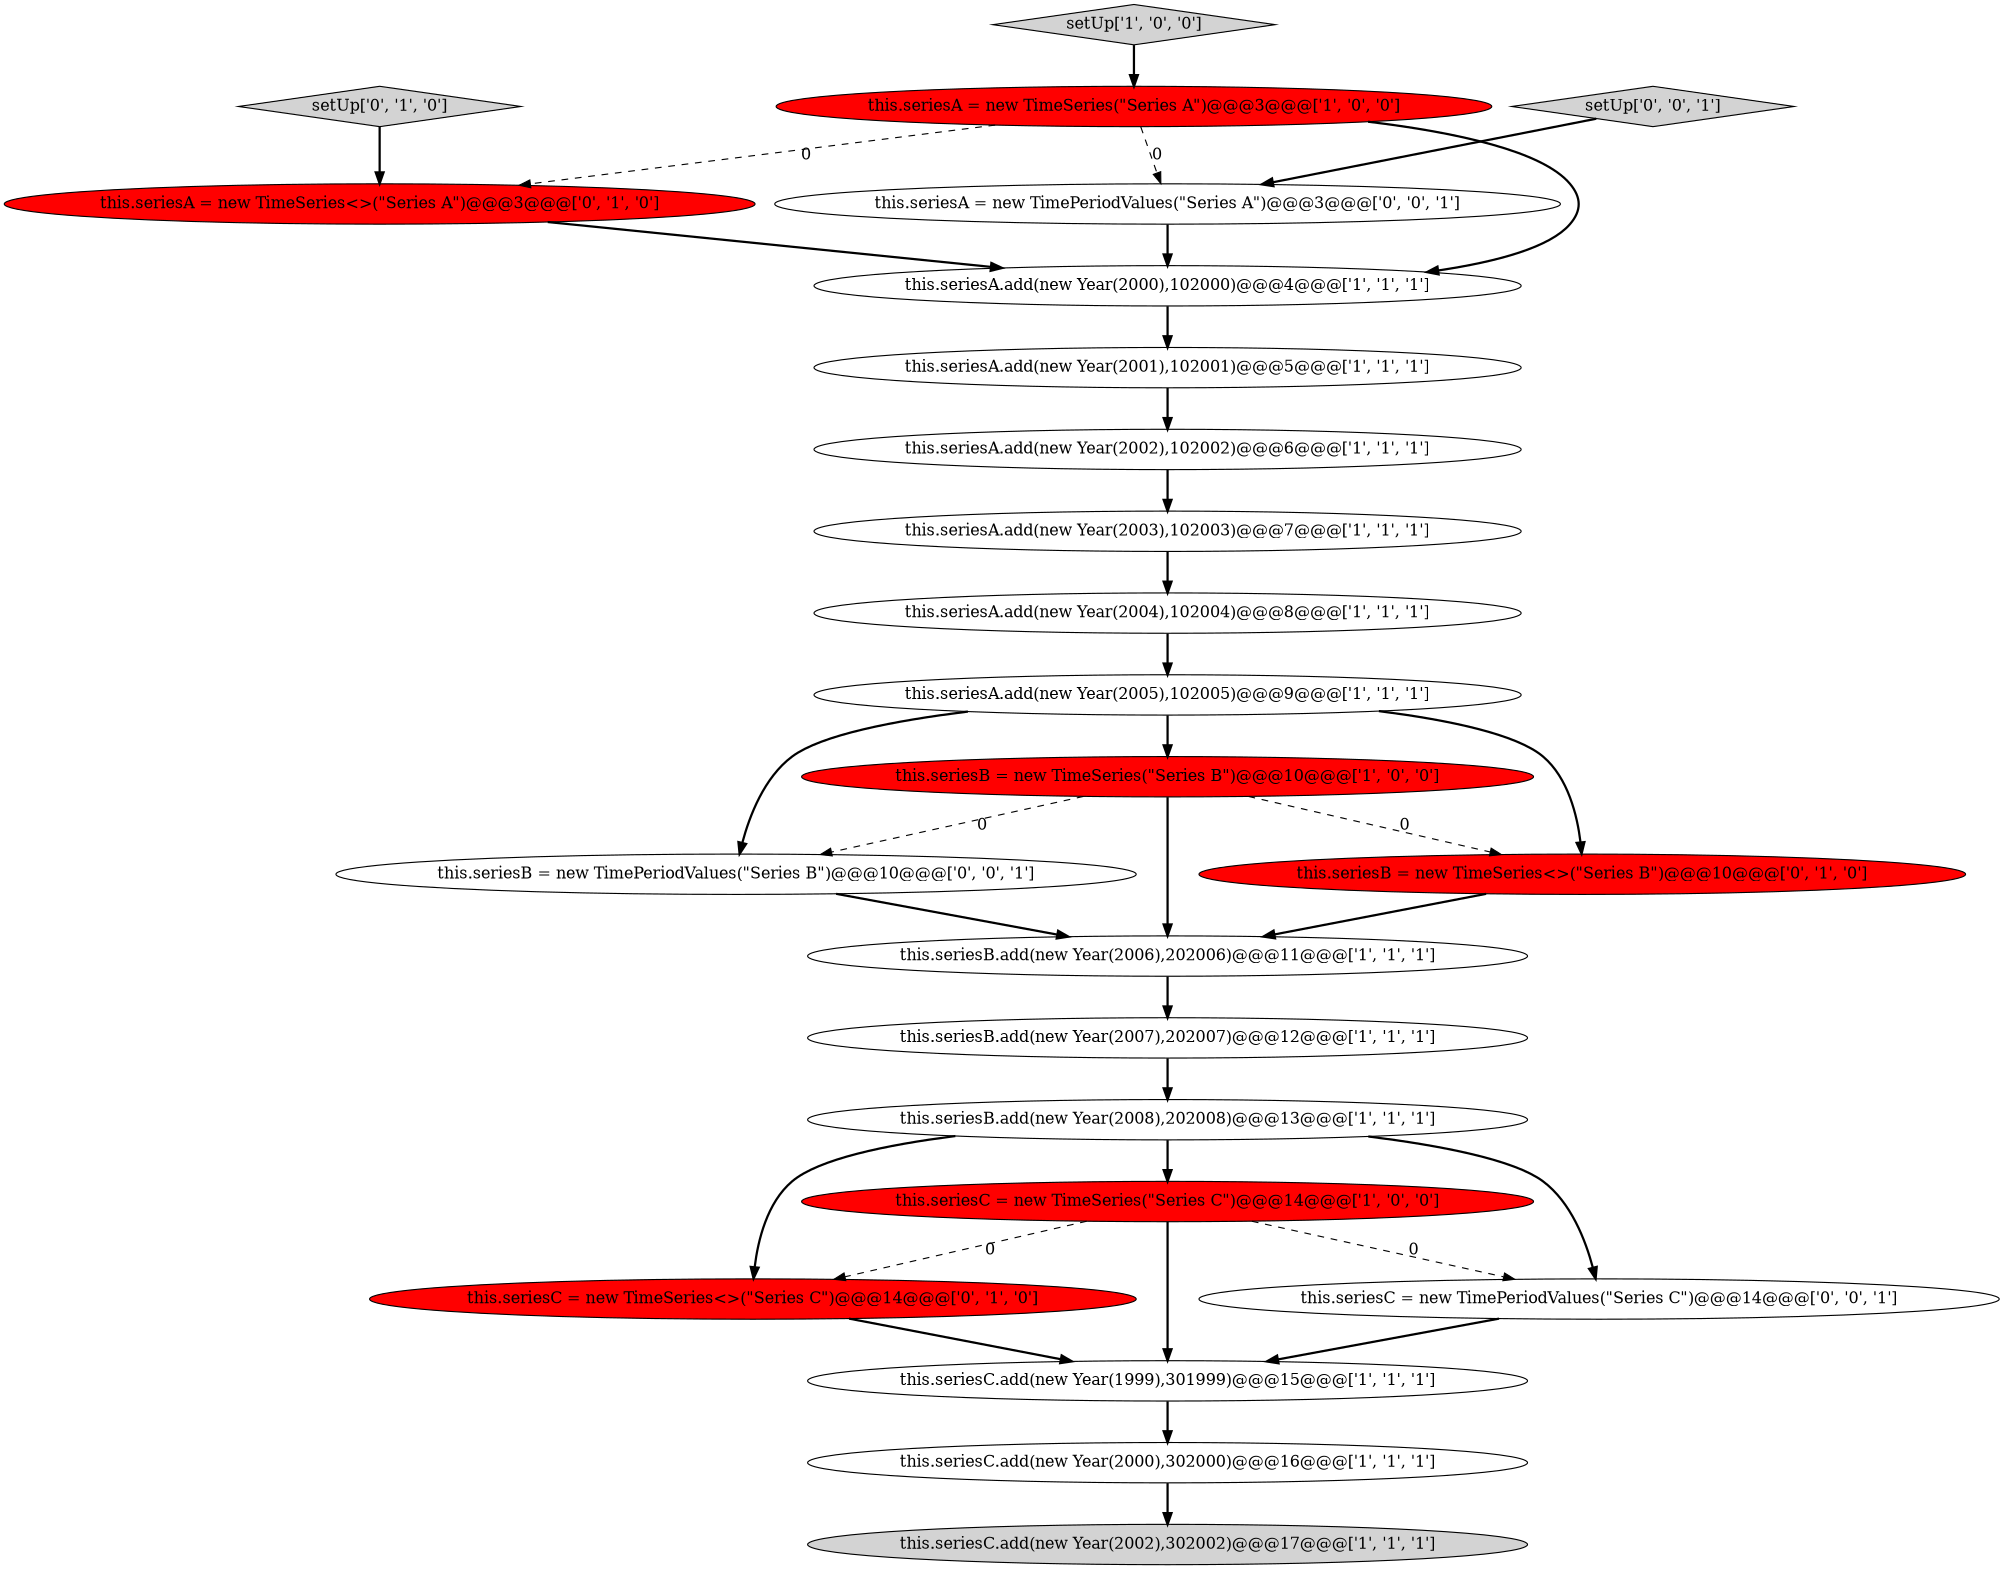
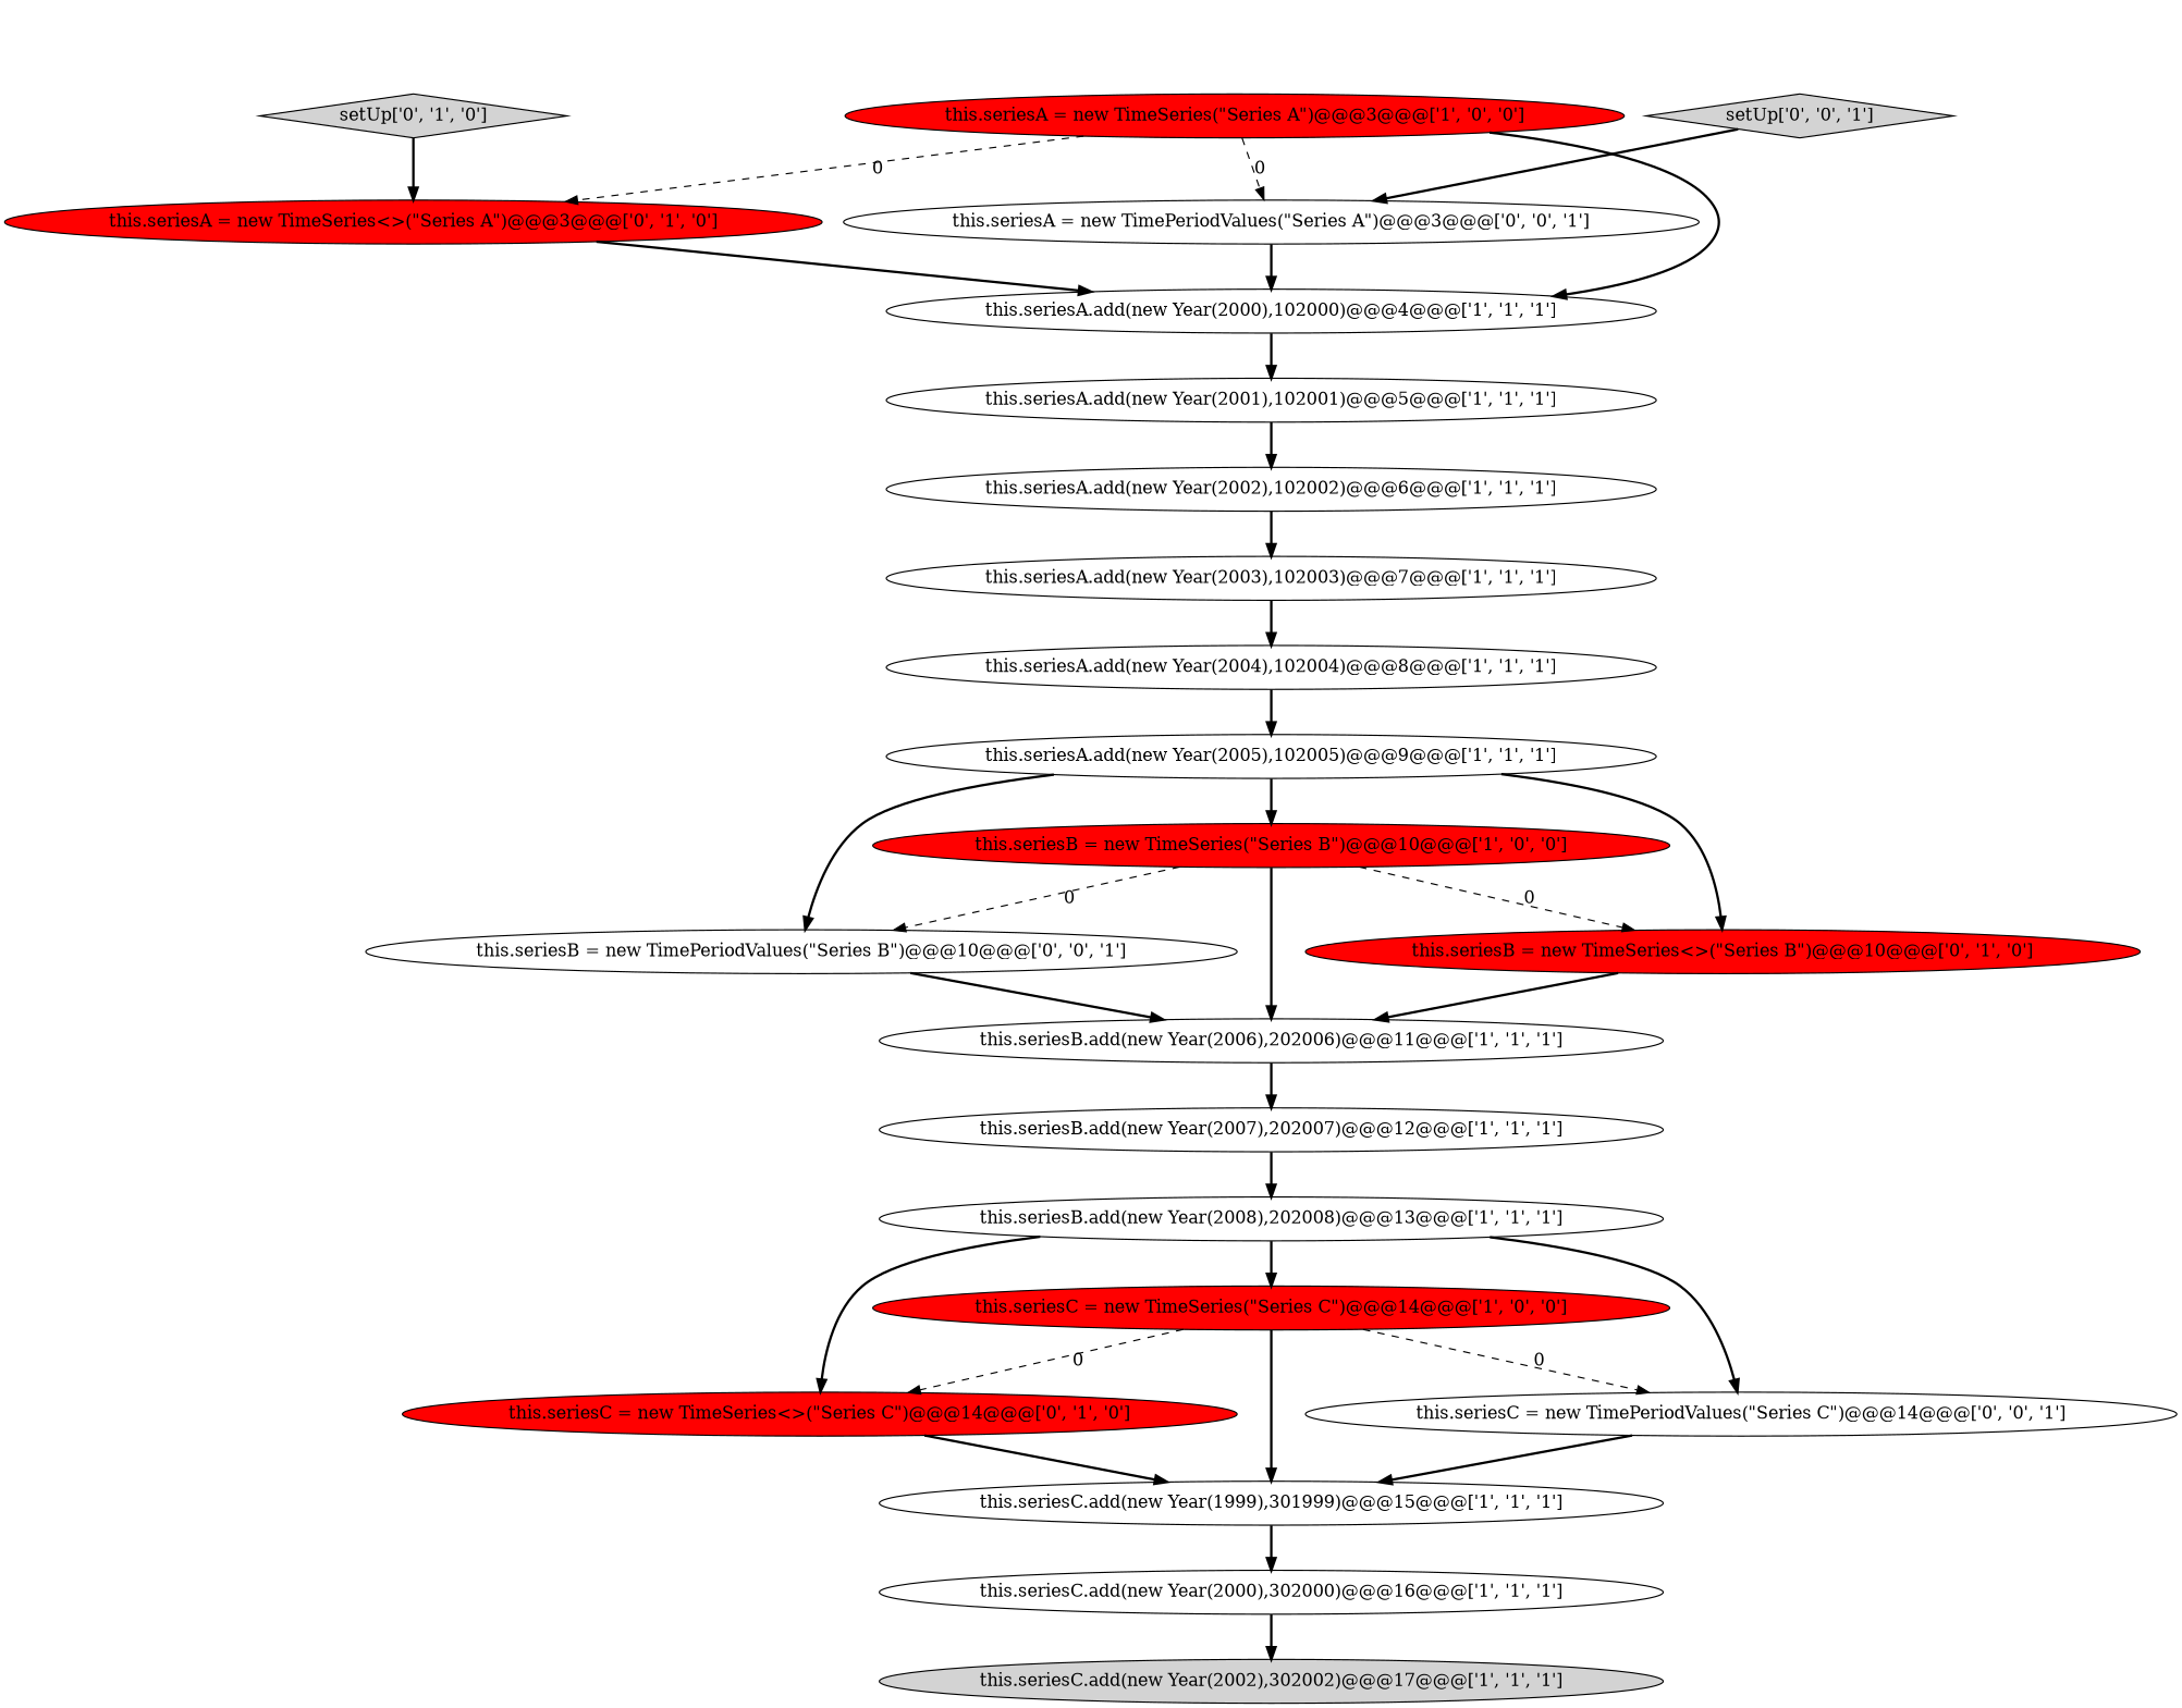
  digraph {
    node [fillcolor=white shape=ellipse style=filled]
    edge [style=bold]
    n1 [fillcolor=red label="this.seriesC = new TimeSeries<>(\"Series C\")@@@14@@@['0', '1', '0']"]
    n2 [label="this.seriesC.add(new Year(1999),301999)@@@15@@@['1', '1', '1']"]
    n3 [label="this.seriesA.add(new Year(2003),102003)@@@7@@@['1', '1', '1']"]
    n4 [label="this.seriesA.add(new Year(2004),102004)@@@8@@@['1', '1', '1']"]
    n5 [fillcolor=red label="this.seriesC = new TimeSeries(\"Series C\")@@@14@@@['1', '0', '0']"]
    n6 [label="this.seriesC = new TimePeriodValues(\"Series C\")@@@14@@@['0', '0', '1']"]
    n7 [label="this.seriesB = new TimePeriodValues(\"Series B\")@@@10@@@['0', '0', '1']"]
    n8 [label="this.seriesB.add(new Year(2006),202006)@@@11@@@['1', '1', '1']"]
    n9 [label="this.seriesA.add(new Year(2005),102005)@@@9@@@['1', '1', '1']"]
    n10 [fillcolor=red label="this.seriesB = new TimeSeries(\"Series B\")@@@10@@@['1', '0', '0']"]
    n11 [fillcolor=red label="this.seriesB = new TimeSeries<>(\"Series B\")@@@10@@@['0', '1', '0']"]
    n12 [fillcolor=red label="this.seriesA = new TimeSeries(\"Series A\")@@@3@@@['1', '0', '0']"]
    n13 [label="this.seriesA.add(new Year(2000),102000)@@@4@@@['1', '1', '1']"]
    n14 [fillcolor=red label="this.seriesA = new TimeSeries<>(\"Series A\")@@@3@@@['0', '1', '0']"]
    n15 [label="this.seriesA = new TimePeriodValues(\"Series A\")@@@3@@@['0', '0', '1']"]
    n16 [label="this.seriesC.add(new Year(2000),302000)@@@16@@@['1', '1', '1']"]
    n17 [fillcolor=lightgray label="this.seriesC.add(new Year(2002),302002)@@@17@@@['1', '1', '1']"]
-   n18 [fillcolor=lightgray label="setUp['1', '0', '0']" shape=diamond]
    n19 [label="this.seriesA.add(new Year(2001),102001)@@@5@@@['1', '1', '1']"]
    n20 [label="this.seriesA.add(new Year(2002),102002)@@@6@@@['1', '1', '1']"]
    n21 [fillcolor=lightgray label="setUp['0', '1', '0']" shape=diamond]
    n22 [label="this.seriesB.add(new Year(2007),202007)@@@12@@@['1', '1', '1']"]
    n23 [label="this.seriesB.add(new Year(2008),202008)@@@13@@@['1', '1', '1']"]
    n24 [fillcolor=lightgray label="setUp['0', '0', '1']" shape=diamond]
    n1 -> n2
    n2 -> n16
    n3 -> n4
    n4 -> n9
    n5 -> n1 [label=0 style=dashed]
    n5 -> n2
    n5 -> n6 [label=0 style=dashed]
    n6 -> n2
    n7 -> n8
    n8 -> n22
    n9 -> n7
    n9 -> n10
    n9 -> n11
    n10 -> n7 [label=0 style=dashed]
    n10 -> n8
    n10 -> n11 [label=0 style=dashed]
    n11 -> n8
    n12 -> n13
    n12 -> n14 [label=0 style=dashed]
    n12 -> n15 [label=0 style=dashed]
    n13 -> n19
    n14 -> n13
    n15 -> n13
    n16 -> n17
-   n18 -> n12
    n19 -> n20
    n20 -> n3
    n21 -> n14
    n22 -> n23
    n23 -> n1
    n23 -> n5
    n23 -> n6
    n24 -> n15
  }
